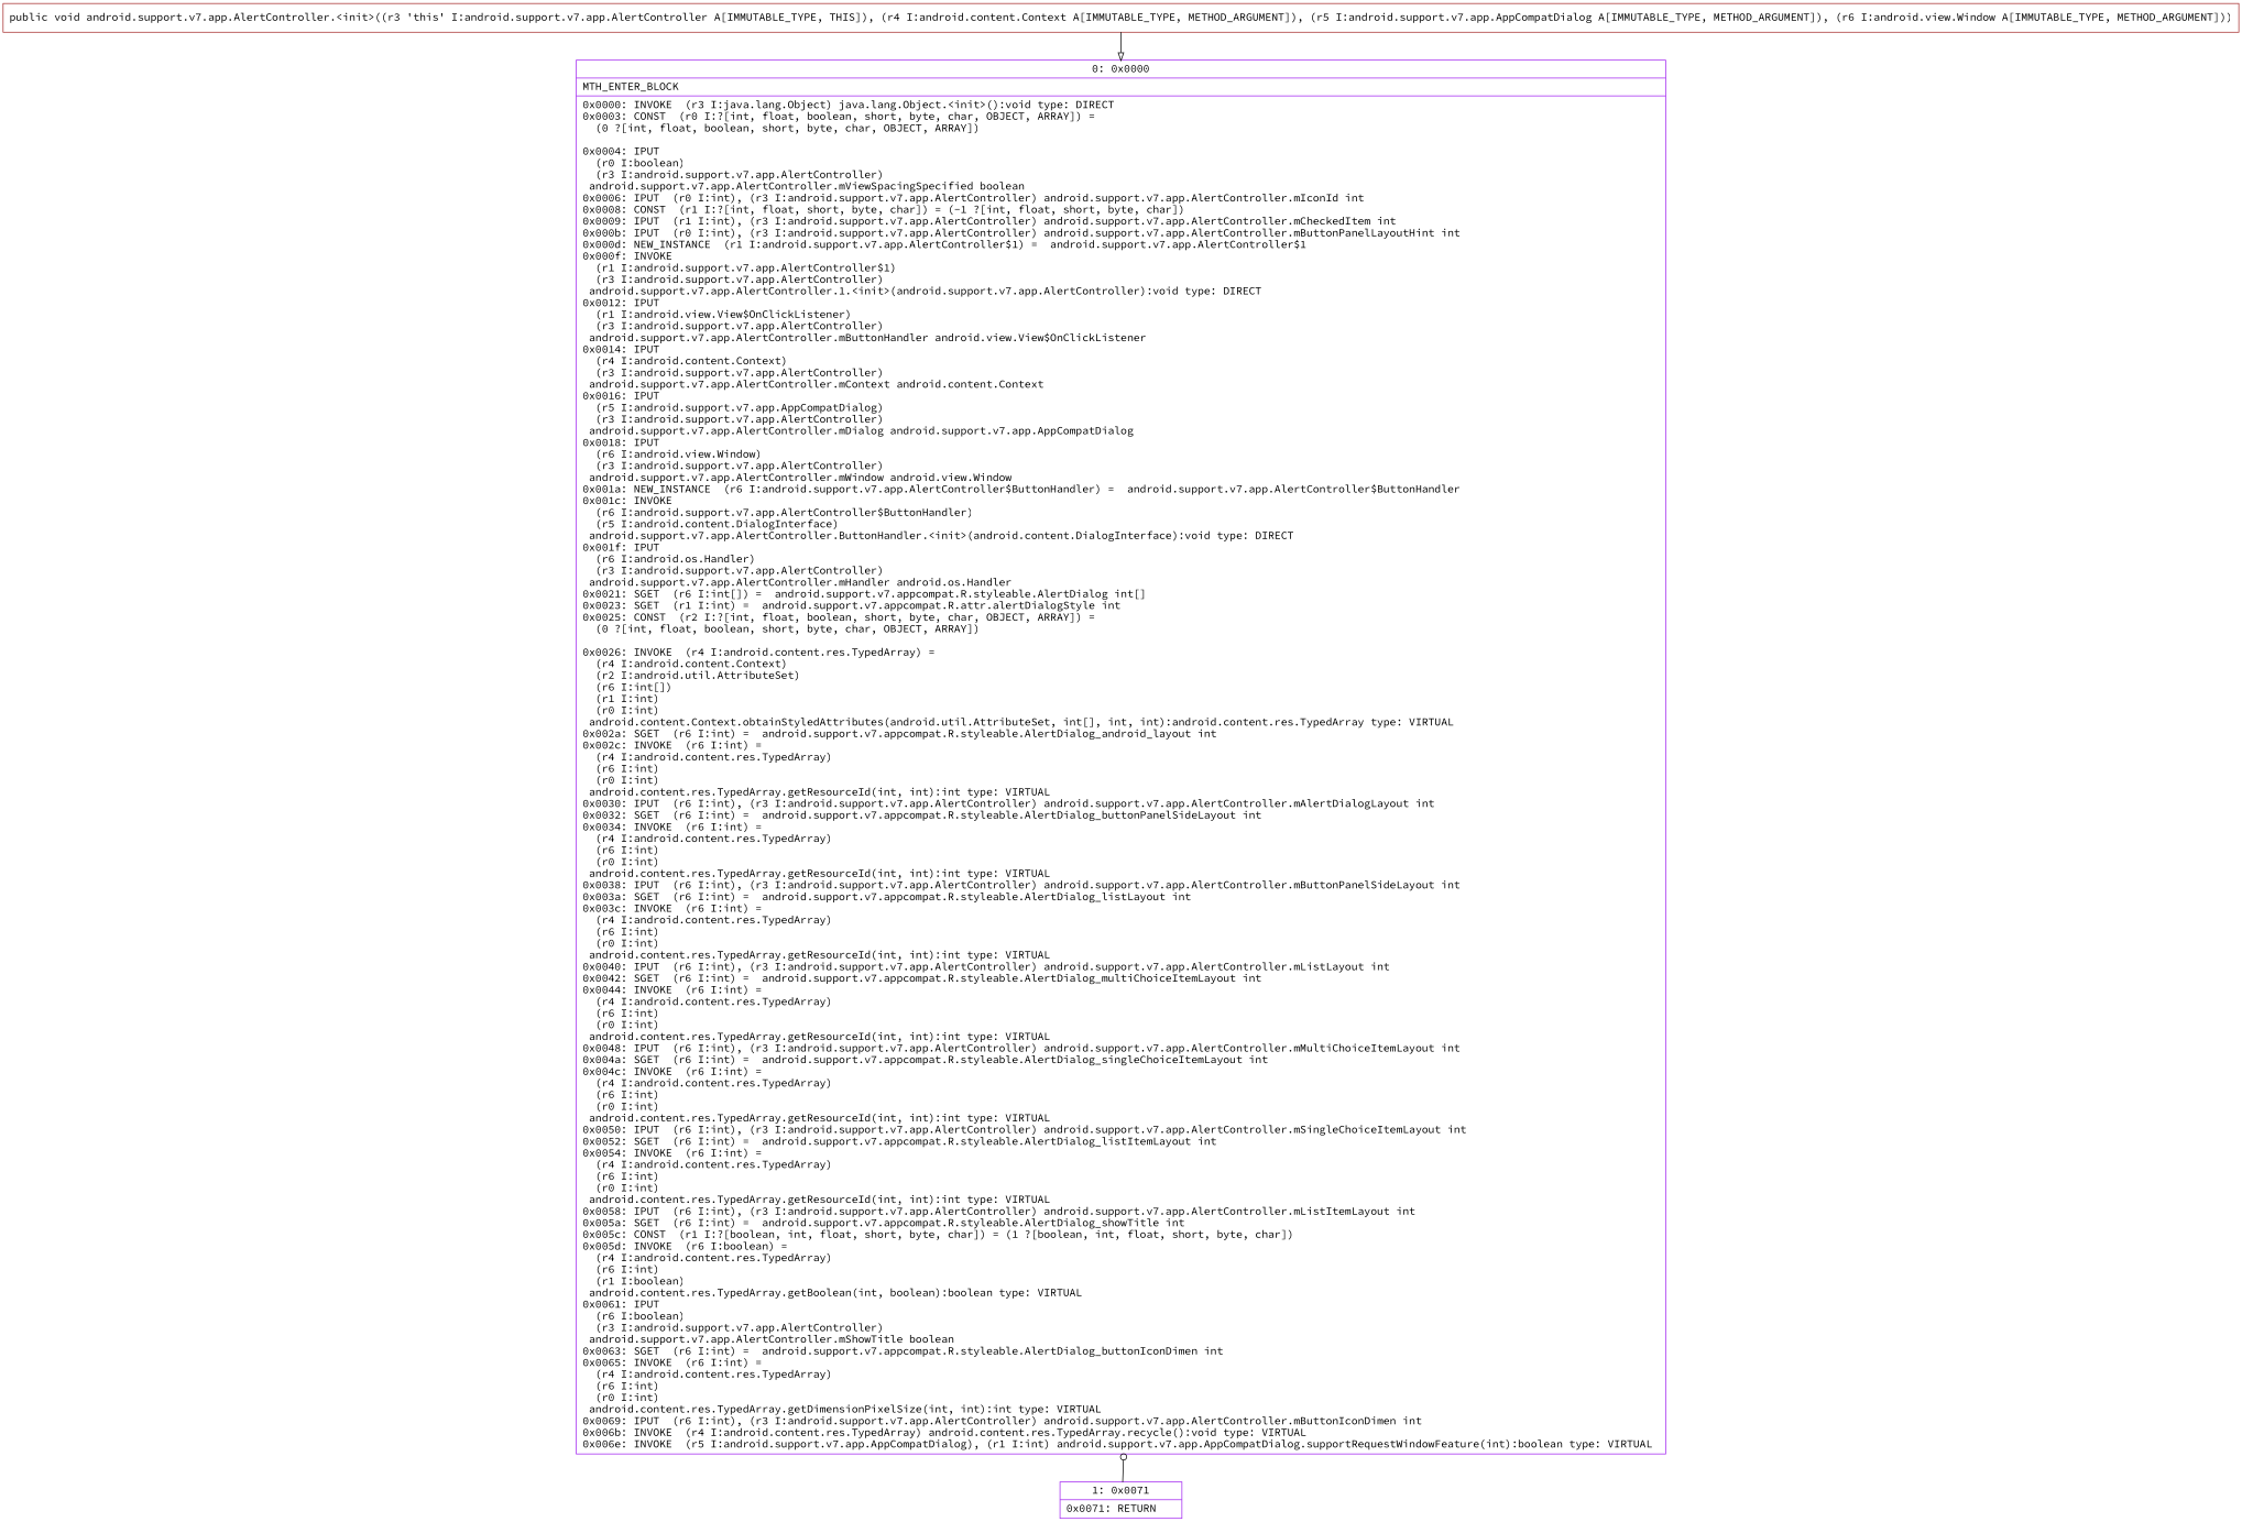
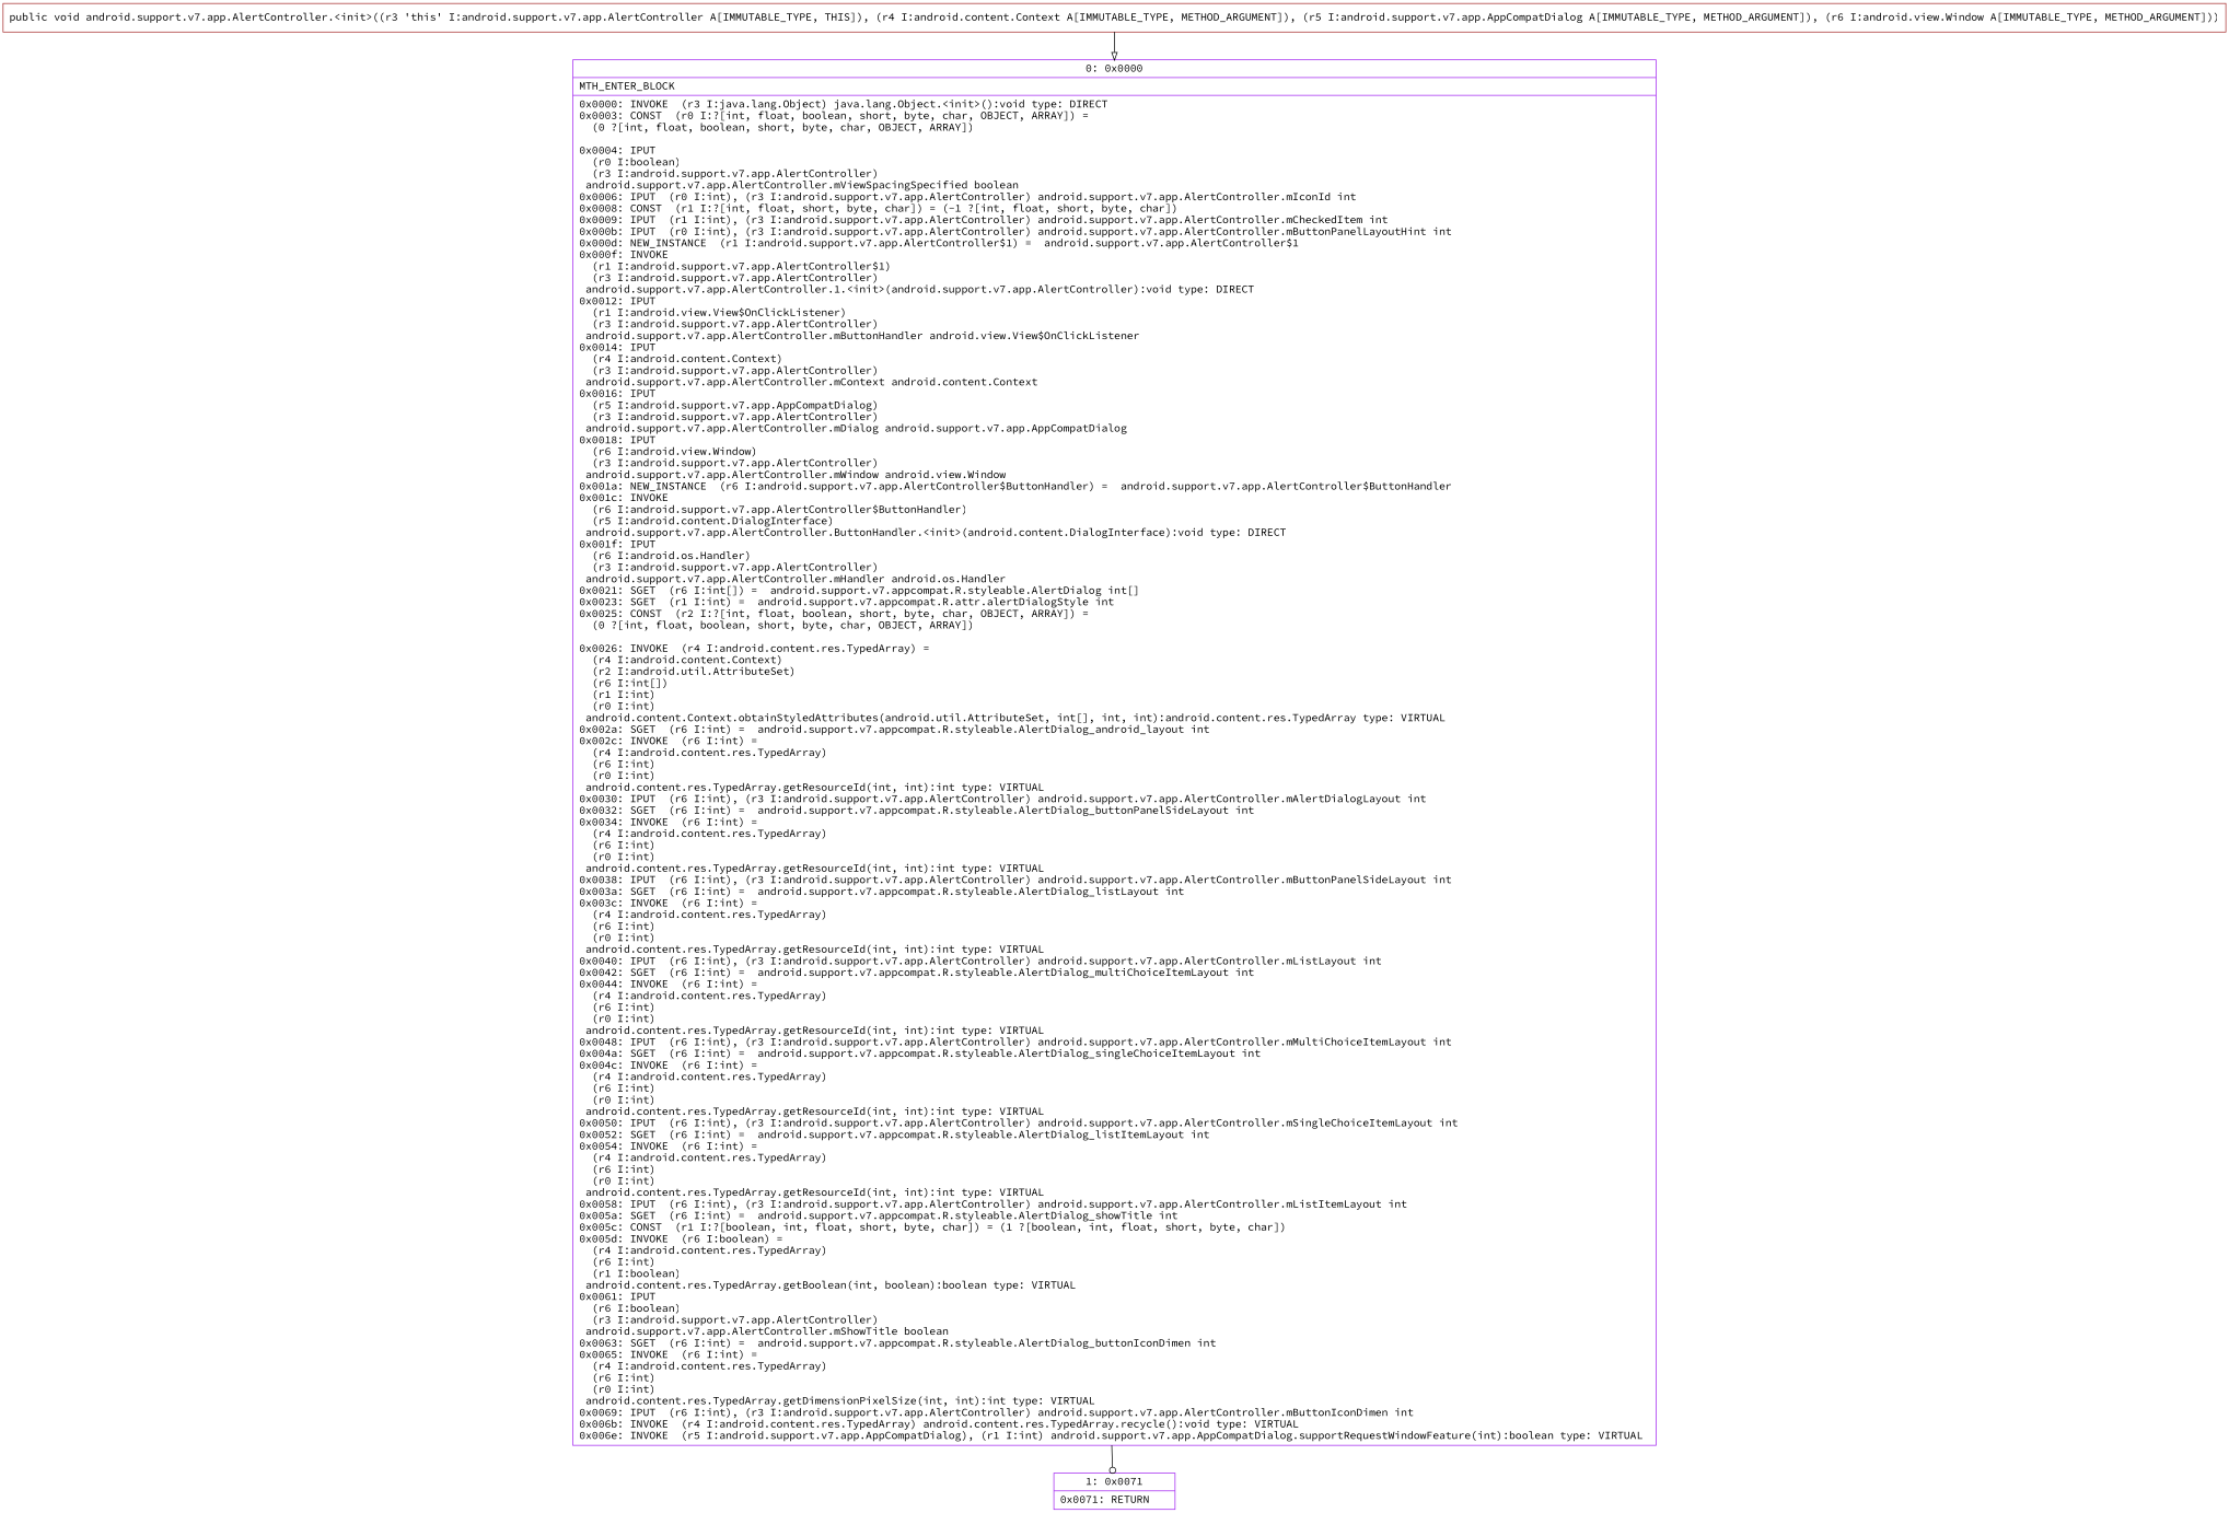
  digraph {
    fontname="Source Code Pro"
    node [shape=record color=purple fontname="Source Code Pro"]
    edge [style=solid fontname="Source Code Pro"]
    n1 [label="{0\:\ 0x0000|MTH_ENTER_BLOCK\l|0x0000: INVOKE  (r3 I:java.lang.Object) java.lang.Object.\<init\>():void type: DIRECT \l0x0003: CONST  (r0 I:?[int, float, boolean, short, byte, char, OBJECT, ARRAY]) = \l  (0 ?[int, float, boolean, short, byte, char, OBJECT, ARRAY])\l \l0x0004: IPUT  \l  (r0 I:boolean)\l  (r3 I:android.support.v7.app.AlertController)\l android.support.v7.app.AlertController.mViewSpacingSpecified boolean \l0x0006: IPUT  (r0 I:int), (r3 I:android.support.v7.app.AlertController) android.support.v7.app.AlertController.mIconId int \l0x0008: CONST  (r1 I:?[int, float, short, byte, char]) = (\-1 ?[int, float, short, byte, char]) \l0x0009: IPUT  (r1 I:int), (r3 I:android.support.v7.app.AlertController) android.support.v7.app.AlertController.mCheckedItem int \l0x000b: IPUT  (r0 I:int), (r3 I:android.support.v7.app.AlertController) android.support.v7.app.AlertController.mButtonPanelLayoutHint int \l0x000d: NEW_INSTANCE  (r1 I:android.support.v7.app.AlertController$1) =  android.support.v7.app.AlertController$1 \l0x000f: INVOKE  \l  (r1 I:android.support.v7.app.AlertController$1)\l  (r3 I:android.support.v7.app.AlertController)\l android.support.v7.app.AlertController.1.\<init\>(android.support.v7.app.AlertController):void type: DIRECT \l0x0012: IPUT  \l  (r1 I:android.view.View$OnClickListener)\l  (r3 I:android.support.v7.app.AlertController)\l android.support.v7.app.AlertController.mButtonHandler android.view.View$OnClickListener \l0x0014: IPUT  \l  (r4 I:android.content.Context)\l  (r3 I:android.support.v7.app.AlertController)\l android.support.v7.app.AlertController.mContext android.content.Context \l0x0016: IPUT  \l  (r5 I:android.support.v7.app.AppCompatDialog)\l  (r3 I:android.support.v7.app.AlertController)\l android.support.v7.app.AlertController.mDialog android.support.v7.app.AppCompatDialog \l0x0018: IPUT  \l  (r6 I:android.view.Window)\l  (r3 I:android.support.v7.app.AlertController)\l android.support.v7.app.AlertController.mWindow android.view.Window \l0x001a: NEW_INSTANCE  (r6 I:android.support.v7.app.AlertController$ButtonHandler) =  android.support.v7.app.AlertController$ButtonHandler \l0x001c: INVOKE  \l  (r6 I:android.support.v7.app.AlertController$ButtonHandler)\l  (r5 I:android.content.DialogInterface)\l android.support.v7.app.AlertController.ButtonHandler.\<init\>(android.content.DialogInterface):void type: DIRECT \l0x001f: IPUT  \l  (r6 I:android.os.Handler)\l  (r3 I:android.support.v7.app.AlertController)\l android.support.v7.app.AlertController.mHandler android.os.Handler \l0x0021: SGET  (r6 I:int[]) =  android.support.v7.appcompat.R.styleable.AlertDialog int[] \l0x0023: SGET  (r1 I:int) =  android.support.v7.appcompat.R.attr.alertDialogStyle int \l0x0025: CONST  (r2 I:?[int, float, boolean, short, byte, char, OBJECT, ARRAY]) = \l  (0 ?[int, float, boolean, short, byte, char, OBJECT, ARRAY])\l \l0x0026: INVOKE  (r4 I:android.content.res.TypedArray) = \l  (r4 I:android.content.Context)\l  (r2 I:android.util.AttributeSet)\l  (r6 I:int[])\l  (r1 I:int)\l  (r0 I:int)\l android.content.Context.obtainStyledAttributes(android.util.AttributeSet, int[], int, int):android.content.res.TypedArray type: VIRTUAL \l0x002a: SGET  (r6 I:int) =  android.support.v7.appcompat.R.styleable.AlertDialog_android_layout int \l0x002c: INVOKE  (r6 I:int) = \l  (r4 I:android.content.res.TypedArray)\l  (r6 I:int)\l  (r0 I:int)\l android.content.res.TypedArray.getResourceId(int, int):int type: VIRTUAL \l0x0030: IPUT  (r6 I:int), (r3 I:android.support.v7.app.AlertController) android.support.v7.app.AlertController.mAlertDialogLayout int \l0x0032: SGET  (r6 I:int) =  android.support.v7.appcompat.R.styleable.AlertDialog_buttonPanelSideLayout int \l0x0034: INVOKE  (r6 I:int) = \l  (r4 I:android.content.res.TypedArray)\l  (r6 I:int)\l  (r0 I:int)\l android.content.res.TypedArray.getResourceId(int, int):int type: VIRTUAL \l0x0038: IPUT  (r6 I:int), (r3 I:android.support.v7.app.AlertController) android.support.v7.app.AlertController.mButtonPanelSideLayout int \l0x003a: SGET  (r6 I:int) =  android.support.v7.appcompat.R.styleable.AlertDialog_listLayout int \l0x003c: INVOKE  (r6 I:int) = \l  (r4 I:android.content.res.TypedArray)\l  (r6 I:int)\l  (r0 I:int)\l android.content.res.TypedArray.getResourceId(int, int):int type: VIRTUAL \l0x0040: IPUT  (r6 I:int), (r3 I:android.support.v7.app.AlertController) android.support.v7.app.AlertController.mListLayout int \l0x0042: SGET  (r6 I:int) =  android.support.v7.appcompat.R.styleable.AlertDialog_multiChoiceItemLayout int \l0x0044: INVOKE  (r6 I:int) = \l  (r4 I:android.content.res.TypedArray)\l  (r6 I:int)\l  (r0 I:int)\l android.content.res.TypedArray.getResourceId(int, int):int type: VIRTUAL \l0x0048: IPUT  (r6 I:int), (r3 I:android.support.v7.app.AlertController) android.support.v7.app.AlertController.mMultiChoiceItemLayout int \l0x004a: SGET  (r6 I:int) =  android.support.v7.appcompat.R.styleable.AlertDialog_singleChoiceItemLayout int \l0x004c: INVOKE  (r6 I:int) = \l  (r4 I:android.content.res.TypedArray)\l  (r6 I:int)\l  (r0 I:int)\l android.content.res.TypedArray.getResourceId(int, int):int type: VIRTUAL \l0x0050: IPUT  (r6 I:int), (r3 I:android.support.v7.app.AlertController) android.support.v7.app.AlertController.mSingleChoiceItemLayout int \l0x0052: SGET  (r6 I:int) =  android.support.v7.appcompat.R.styleable.AlertDialog_listItemLayout int \l0x0054: INVOKE  (r6 I:int) = \l  (r4 I:android.content.res.TypedArray)\l  (r6 I:int)\l  (r0 I:int)\l android.content.res.TypedArray.getResourceId(int, int):int type: VIRTUAL \l0x0058: IPUT  (r6 I:int), (r3 I:android.support.v7.app.AlertController) android.support.v7.app.AlertController.mListItemLayout int \l0x005a: SGET  (r6 I:int) =  android.support.v7.appcompat.R.styleable.AlertDialog_showTitle int \l0x005c: CONST  (r1 I:?[boolean, int, float, short, byte, char]) = (1 ?[boolean, int, float, short, byte, char]) \l0x005d: INVOKE  (r6 I:boolean) = \l  (r4 I:android.content.res.TypedArray)\l  (r6 I:int)\l  (r1 I:boolean)\l android.content.res.TypedArray.getBoolean(int, boolean):boolean type: VIRTUAL \l0x0061: IPUT  \l  (r6 I:boolean)\l  (r3 I:android.support.v7.app.AlertController)\l android.support.v7.app.AlertController.mShowTitle boolean \l0x0063: SGET  (r6 I:int) =  android.support.v7.appcompat.R.styleable.AlertDialog_buttonIconDimen int \l0x0065: INVOKE  (r6 I:int) = \l  (r4 I:android.content.res.TypedArray)\l  (r6 I:int)\l  (r0 I:int)\l android.content.res.TypedArray.getDimensionPixelSize(int, int):int type: VIRTUAL \l0x0069: IPUT  (r6 I:int), (r3 I:android.support.v7.app.AlertController) android.support.v7.app.AlertController.mButtonIconDimen int \l0x006b: INVOKE  (r4 I:android.content.res.TypedArray) android.content.res.TypedArray.recycle():void type: VIRTUAL \l0x006e: INVOKE  (r5 I:android.support.v7.app.AppCompatDialog), (r1 I:int) android.support.v7.app.AppCompatDialog.supportRequestWindowFeature(int):boolean type: VIRTUAL \l}"]
    n2 [label="{1\:\ 0x0071|0x0071: RETURN   \l}"]
    n3 [label="{public void android.support.v7.app.AlertController.\<init\>((r3 'this' I:android.support.v7.app.AlertController A[IMMUTABLE_TYPE, THIS]), (r4 I:android.content.Context A[IMMUTABLE_TYPE, METHOD_ARGUMENT]), (r5 I:android.support.v7.app.AppCompatDialog A[IMMUTABLE_TYPE, METHOD_ARGUMENT]), (r6 I:android.view.Window A[IMMUTABLE_TYPE, METHOD_ARGUMENT])) }" color=brown]
-   n2 -> n1 [arrowhead=odot]
+   n1 -> n2 [arrowhead=odot]
    n3 -> n1 [arrowhead=onormal]
  }
